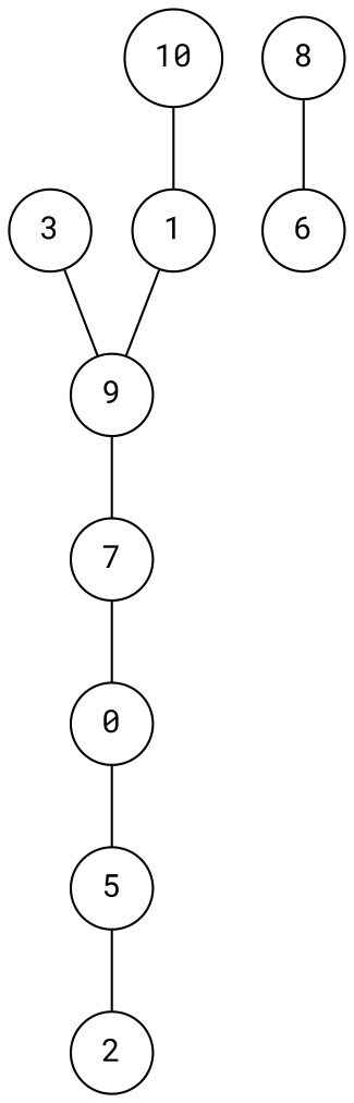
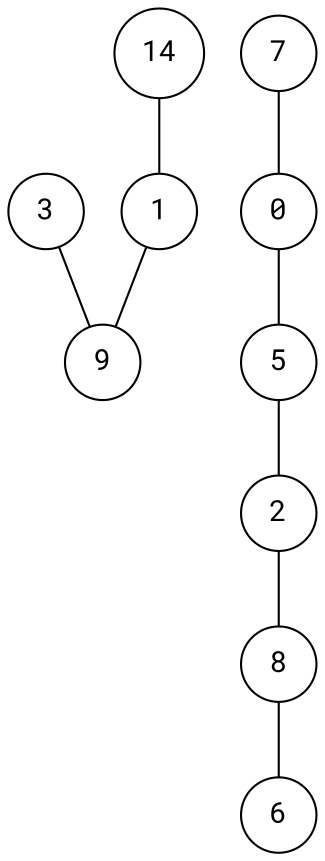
  graph {
    fontname="Roboto Mono"
    node [fillcolor=white fontname="Roboto Mono" shape=circle]
    edge [fontname="Roboto Mono"]
    1
    9
    3
    2
    8
    6
    7
    n8 [label=0]
    5
-   10
+   10 [label=14]
    1 -- 9
-   9 -- 7
    3 -- 9
+   2 -- 8
    8 -- 6
    7 -- n8
    n8 -- 5
    5 -- 2
    10 -- 1
  }
